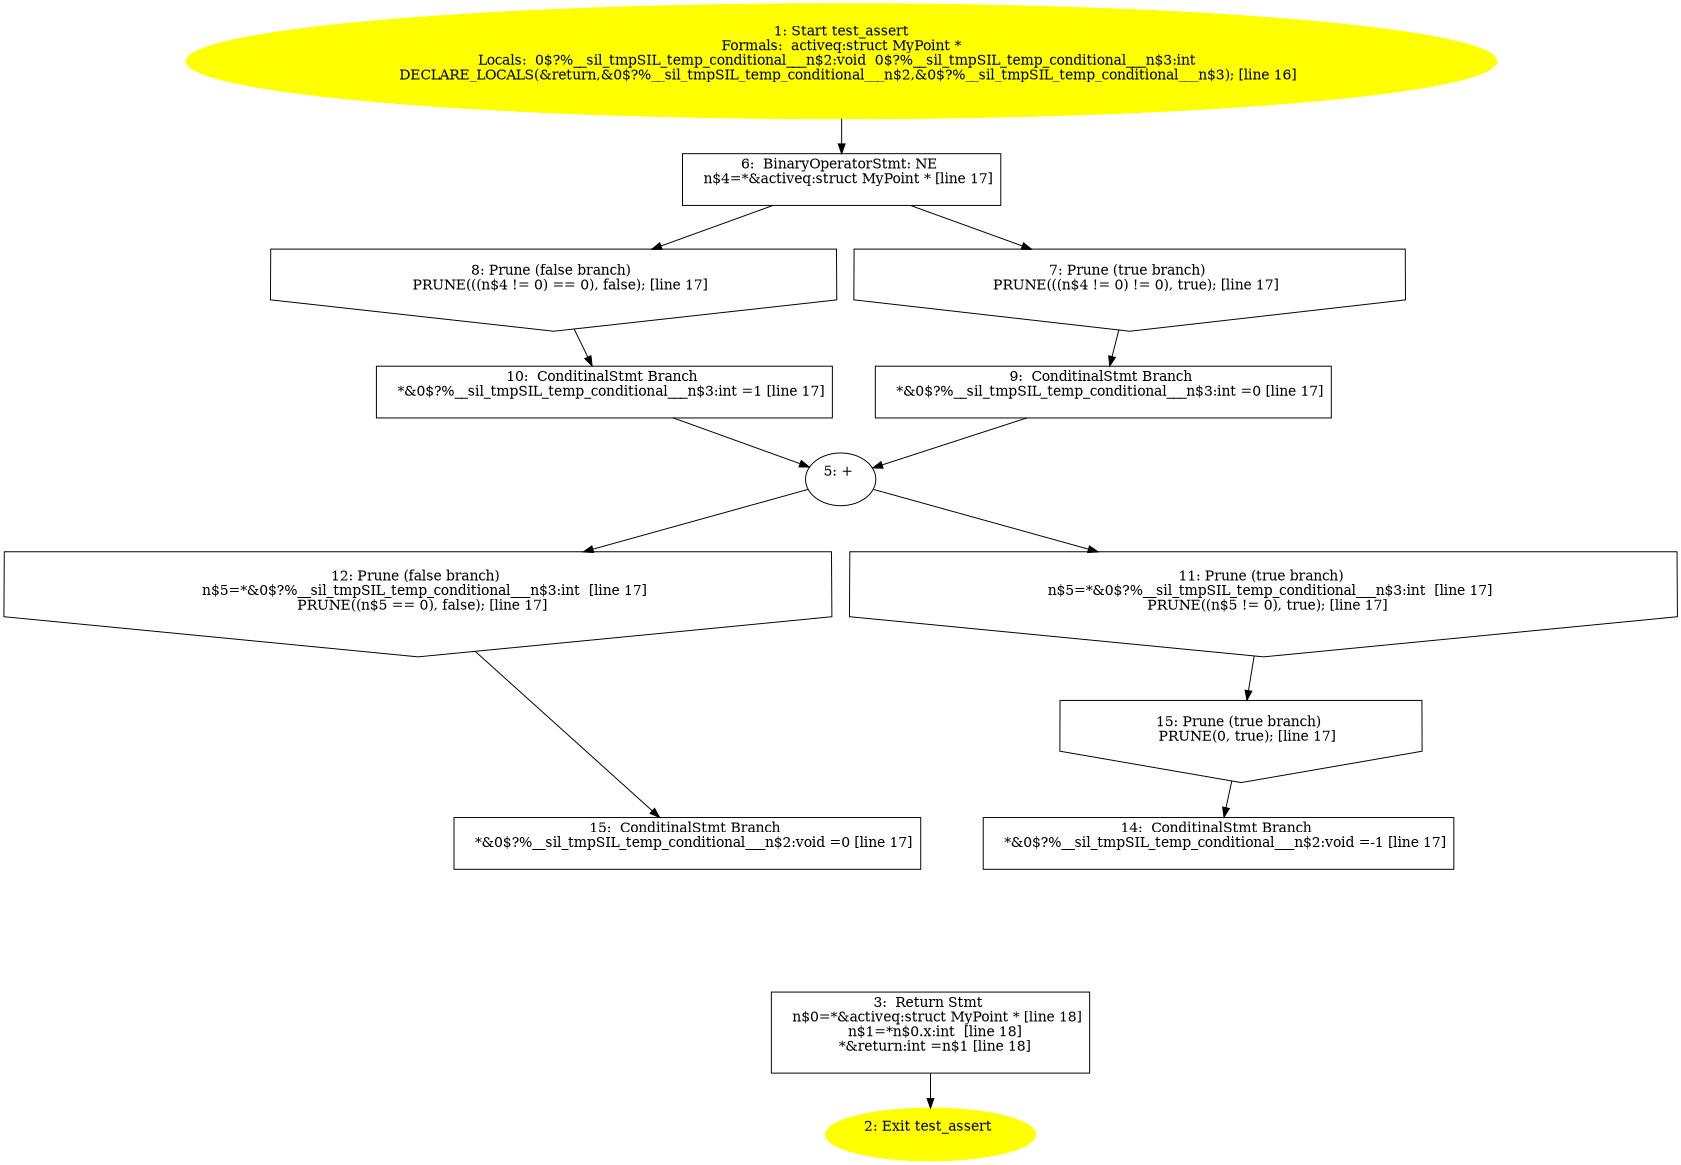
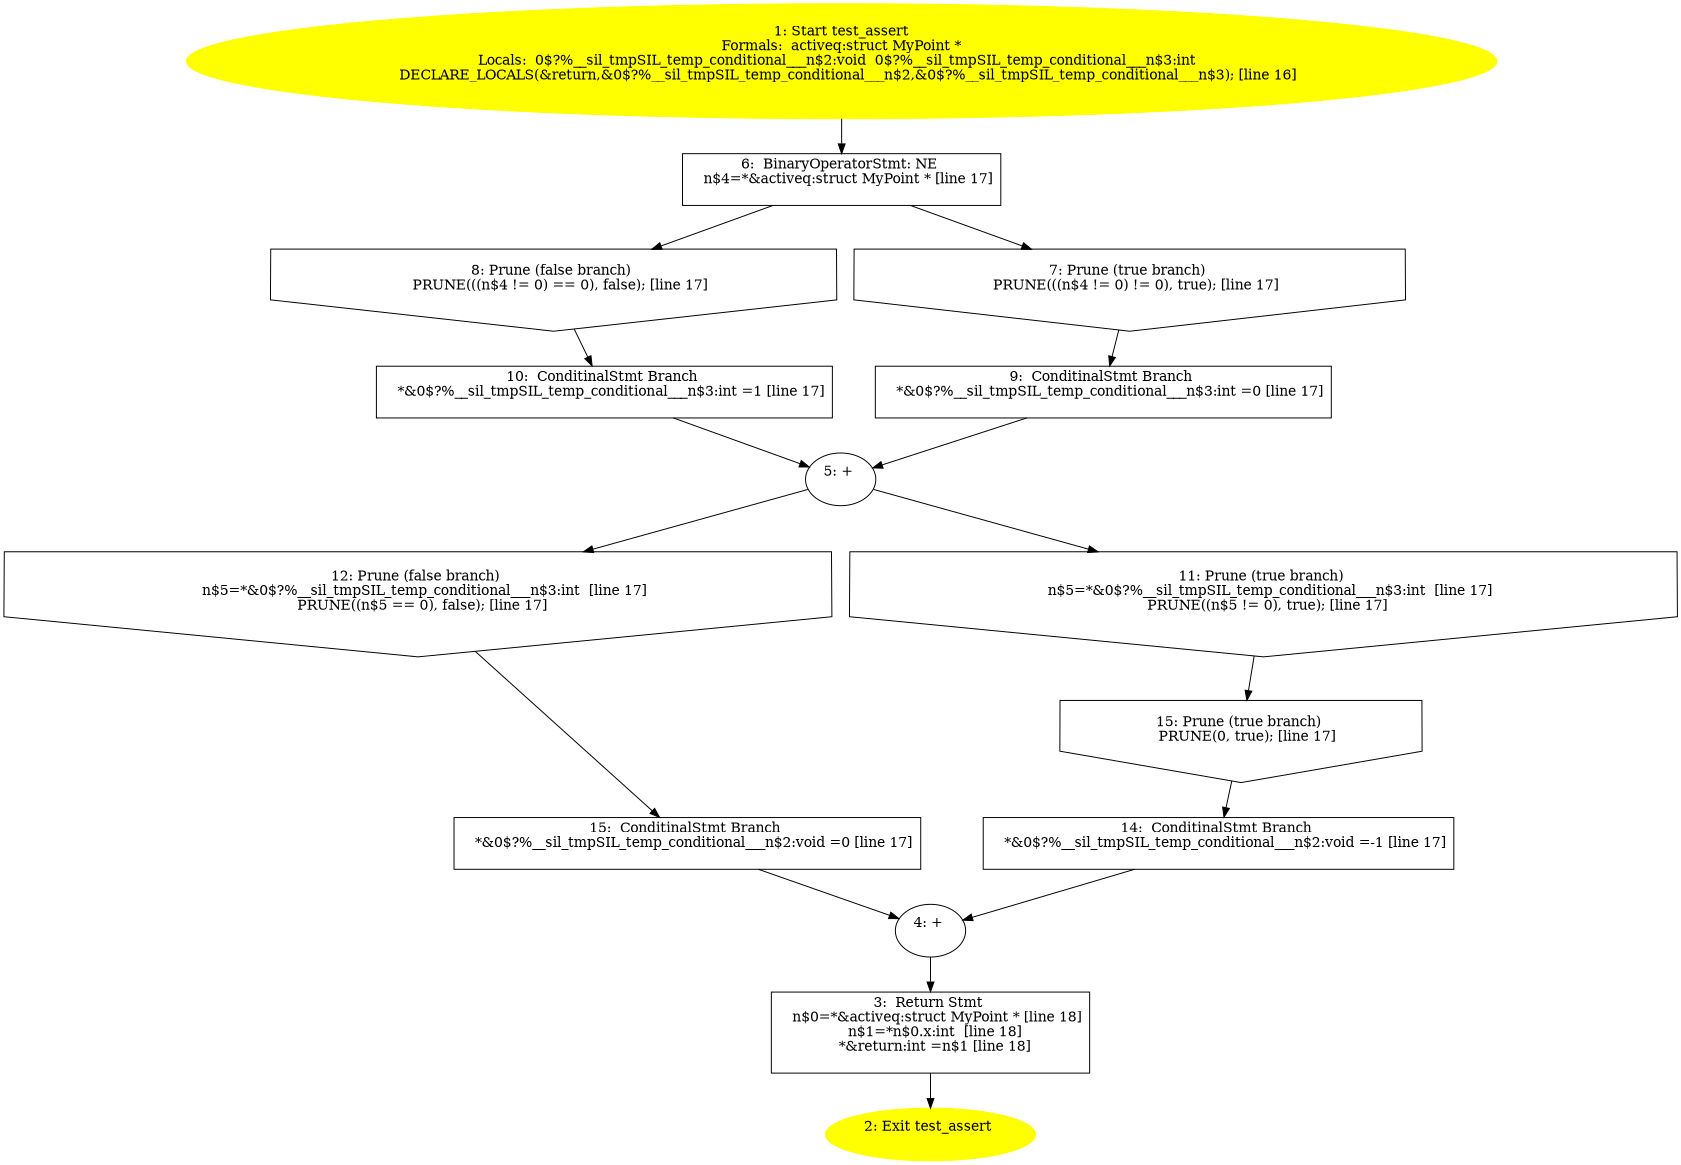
  digraph {
    node [shape=box]
    n1 [label="15:  ConditinalStmt Branch \n   *&0$?%__sil_tmpSIL_temp_conditional___n$2:void =0 [line 17]\n "]
+   n2 [label="4: + \n  " shape=""]
    n3 [label="3:  Return Stmt \n   n$0=*&activeq:struct MyPoint * [line 18]\n  n$1=*n$0.x:int  [line 18]\n  *&return:int =n$1 [line 18]\n "]
    n4 [color=yellow label="2: Exit test_assert \n  " style=filled shape=""]
    n5 [label="14:  ConditinalStmt Branch \n   *&0$?%__sil_tmpSIL_temp_conditional___n$2:void =-1 [line 17]\n "]
    n6 [label="15: Prune (true branch) \n   PRUNE(0, true); [line 17]\n " shape=invhouse]
    n7 [label="12: Prune (false branch) \n   n$5=*&0$?%__sil_tmpSIL_temp_conditional___n$3:int  [line 17]\n  PRUNE((n$5 == 0), false); [line 17]\n " shape=invhouse]
    n8 [label="11: Prune (true branch) \n   n$5=*&0$?%__sil_tmpSIL_temp_conditional___n$3:int  [line 17]\n  PRUNE((n$5 != 0), true); [line 17]\n " shape=invhouse]
    n9 [label="10:  ConditinalStmt Branch \n   *&0$?%__sil_tmpSIL_temp_conditional___n$3:int =1 [line 17]\n "]
    n10 [label="5: + \n  " shape=""]
    n11 [label="9:  ConditinalStmt Branch \n   *&0$?%__sil_tmpSIL_temp_conditional___n$3:int =0 [line 17]\n "]
    n12 [label="8: Prune (false branch) \n   PRUNE(((n$4 != 0) == 0), false); [line 17]\n " shape=invhouse]
    n13 [label="7: Prune (true branch) \n   PRUNE(((n$4 != 0) != 0), true); [line 17]\n " shape=invhouse]
    n14 [label="6:  BinaryOperatorStmt: NE \n   n$4=*&activeq:struct MyPoint * [line 17]\n "]
    n15 [color=yellow label="1: Start test_assert\nFormals:  activeq:struct MyPoint *\nLocals:  0$?%__sil_tmpSIL_temp_conditional___n$2:void  0$?%__sil_tmpSIL_temp_conditional___n$3:int  \n   DECLARE_LOCALS(&return,&0$?%__sil_tmpSIL_temp_conditional___n$2,&0$?%__sil_tmpSIL_temp_conditional___n$3); [line 16]\n " style=filled shape=""]
+   n1 -> n2
+   n2 -> n3
    n3 -> n4
+   n5 -> n2
    n6 -> n5
    n7 -> n1
    n8 -> n6
    n9 -> n10
    n10 -> n7
    n10 -> n8
    n11 -> n10
    n12 -> n9
    n13 -> n11
    n14 -> n12
    n14 -> n13
    n15 -> n14
  }
